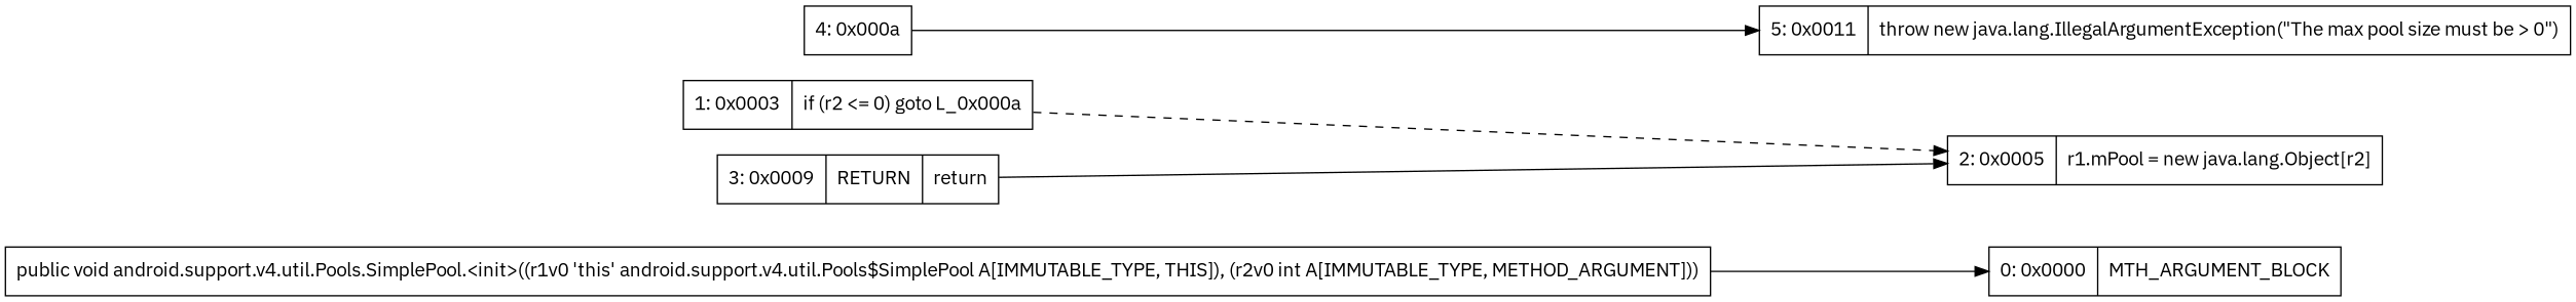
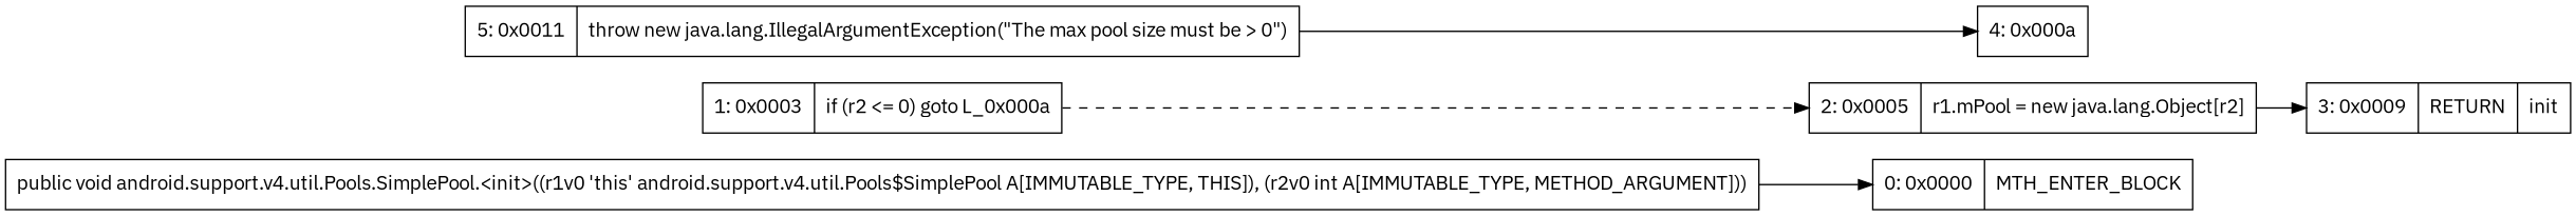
  digraph {
    fontname="IBM Plex Sans"
    rankdir=LR
    node [fontname="IBM Plex Sans" shape=record]
    edge [fontname="IBM Plex Sans"]
-   n1 [label="{0\:\ 0x0000|MTH_ARGUMENT_BLOCK\l}"]
+   n1 [label="{0\:\ 0x0000|MTH_ENTER_BLOCK\l}"]
    n2 [label="{1\:\ 0x0003|if (r2 \<= 0) goto L_0x000a\l}"]
    n3 [label="{2\:\ 0x0005|r1.mPool = new java.lang.Object[r2]\l}"]
-   n4 [label="{3\:\ 0x0009|RETURN\l|return\l}"]
+   n4 [label="{3\:\ 0x0009|RETURN\l|init\l}"]
    n5 [label="{4\:\ 0x000a}"]
    n6 [label="{5\:\ 0x0011|throw new java.lang.IllegalArgumentException(\"The max pool size must be \> 0\")\l}"]
    n7 [label="{public void android.support.v4.util.Pools.SimplePool.\<init\>((r1v0 'this' android.support.v4.util.Pools$SimplePool A[IMMUTABLE_TYPE, THIS]), (r2v0 int A[IMMUTABLE_TYPE, METHOD_ARGUMENT])) }"]
    n2 -> n3 [style=dashed]
-   n4 -> n3
-   n5 -> n6
+   n3 -> n4
+   n6 -> n5
    n7 -> n1
  }
